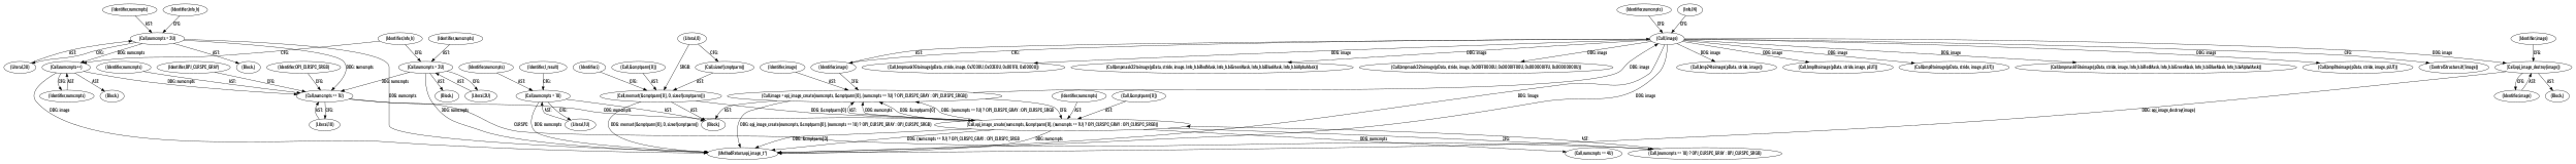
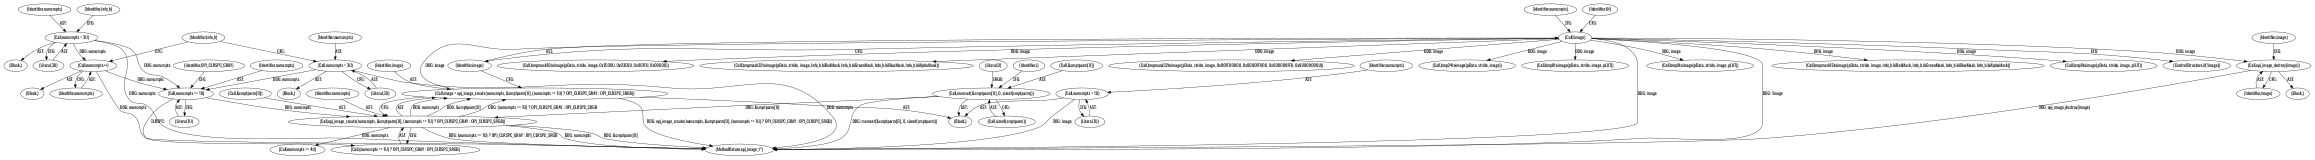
  digraph {
    fontname=Oswald
    node [fontname=Oswald]
    edge [fontname=Oswald]
    n1 [label="(Call,opj_image_destroy(image))"]
    n2 [label="(MethodReturn,opj_image_t*)"]
    n3 [label="(Identifier,image)"]
    n4 [label="(Block,)"]
    n5 [label="(Call,!image)"]
    n6 [label="(Call,bmp24toimage(pData, stride, image))"]
    n7 [label="(Call,bmp8toimage(pData, stride, image, pLUT))"]
    n8 [label="(Call,bmp8toimage(pData, stride, image, pLUT))"]
    n9 [label="(Call,bmpmask16toimage(pData, stride, image, Info_h.biRedMask, Info_h.biGreenMask, Info_h.biBlueMask, Info_h.biAlphaMask))"]
    n10 [label="(Call,bmp8toimage(pData, stride, image, pLUT))"]
    n11 [label="(ControlStructure,if(!image))"]
    n12 [label="(Identifier,image)"]
    n13 [label="(Call,bmpmask16toimage(pData, stride, image, 0x7C00U, 0x03E0U, 0x001FU, 0x0000U))"]
    n14 [label="(Call,bmpmask32toimage(pData, stride, image, Info_h.biRedMask, Info_h.biGreenMask, Info_h.biBlueMask, Info_h.biAlphaMask))"]
    n15 [label="(Call,bmpmask32toimage(pData, stride, image, 0x00FF0000U, 0x0000FF00U, 0x000000FFU, 0x00000000U))"]
    n16 [label="(Call,image = opj_image_create(numcmpts, &cmptparm[0], (numcmpts == 1U) ? OPJ_CLRSPC_GRAY : OPJ_CLRSPC_SRGB))"]
    n17 [label="(Call,opj_image_create(numcmpts, &cmptparm[0], (numcmpts == 1U) ? OPJ_CLRSPC_GRAY : OPJ_CLRSPC_SRGB))"]
    n18 [label="(Block,)"]
    n19 [label="(Call,(numcmpts == 1U) ? OPJ_CLRSPC_GRAY : OPJ_CLRSPC_SRGB)"]
    n20 [label="(Call,numcmpts == 4U)"]
    n21 [label="(Call,numcmpts == 1U)"]
    n22 [label="(Literal,1U)"]
    n23 [label="(Call,numcmpts = 1U)"]
    n24 [label="(Literal,1U)"]
    n25 [label="(Call,numcmpts++)"]
    n26 [label="(Identifier,numcmpts)"]
    n27 [label="(Block,)"]
    n28 [label="(Call,numcmpts = 3U)"]
    n29 [label="(Literal,3U)"]
    n30 [label="(Block,)"]
    n31 [label="(Call,numcmpts = 3U)"]
    n32 [label="(Block,)"]
    n33 [label="(Literal,3U)"]
    n34 [label="(Call,memset(&cmptparm[0], 0, sizeof(cmptparm)))"]
    n35 [label="(Call,sizeof(cmptparm))"]
    n36 [label="(Identifier,i)"]
    n37 [label="(Identifier,numcmpts)"]
    n38 [label="(Identifier,numcmpts)"]
    n39 [label="(Identifier,numcmpts)"]
    n40 [label="(Identifier,image)"]
    n41 [label="(Identifier,numcmpts)"]
    n42 [label="(Identifier,OPJ_CLRSPC_GRAY)"]
-   n43 [label="(Info,IN)"]
-   n44 [label="(Identifier,OPJ_CLRSPC_SRGB)"]
+   n43 [label="(Identifier,IN)"]
    n45 [label="(Identifier,numcmpts)"]
    n46 [label="(Identifier,image)"]
    n47 [label="(Identifier,Info_h)"]
    n48 [label="(Identifier,numcmpts)"]
    n49 [label="(Call,&cmptparm[0])"]
-   n50 [label="(Identifier,l_result)"]
    n51 [label="(Call,&cmptparm[0])"]
    n52 [label="(Literal,0)"]
    n53 [label="(Identifier,Info_h)"]
    n1 -> n2 [label="DDG: opj_image_destroy(image)"]
    n1 -> n3 [label="CFG: "]
    n1 -> n4 [label="AST: "]
    n3 -> n1 [label="AST: "]
    n5 -> n1 [label="DDG: image"]
    n5 -> n2 [label="DDG: !image"]
    n5 -> n2 [label="DDG: image"]
    n5 -> n6 [label="DDG: image"]
    n5 -> n7 [label="DDG: image"]
    n5 -> n8 [label="DDG: image"]
    n5 -> n9 [label="DDG: image"]
    n5 -> n10 [label="DDG: image"]
    n5 -> n11 [label="CFG: "]
    n5 -> n12 [label="CFG: "]
    n5 -> n13 [label="DDG: image"]
    n5 -> n14 [label="DDG: image"]
    n5 -> n15 [label="DDG: image"]
    n12 -> n5 [label="AST: "]
    n12 -> n16 [label="CFG: "]
    n16 -> n2 [label="DDG: opj_image_create(numcmpts, &cmptparm[0], (numcmpts == 1U) ? OPJ_CLRSPC_GRAY : OPJ_CLRSPC_SRGB)"]
    n16 -> n5 [label="DDG: image"]
    n16 -> n17 [label="CFG: "]
    n16 -> n18 [label="AST: "]
    n17 -> n2 [label="DDG: &cmptparm[0]"]
    n17 -> n2 [label="DDG: (numcmpts == 1U) ? OPJ_CLRSPC_GRAY : OPJ_CLRSPC_SRGB"]
    n17 -> n2 [label="DDG: numcmpts"]
    n17 -> n16 [label="AST: "]
    n17 -> n16 [label="DDG: numcmpts"]
    n17 -> n16 [label="DDG: &cmptparm[0]"]
    n17 -> n16 [label="DDG: (numcmpts == 1U) ? OPJ_CLRSPC_GRAY : OPJ_CLRSPC_SRGB"]
    n17 -> n19 [label="CFG: "]
    n17 -> n20 [label="DDG: numcmpts"]
    n19 -> n17 [label="AST: "]
    n21 -> n17 [label="DDG: numcmpts"]
    n21 -> n19 [label="CLRSPC: "]
    n21 -> n22 [label="CFG: "]
    n22 -> n21 [label="AST: "]
-   n23 -> n2 [label="DDG: numcmpts"]
+   n23 -> n2 [label="DDG: image"]
    n23 -> n18 [label="AST: "]
    n23 -> n24 [label="CFG: "]
    n24 -> n23 [label="AST: "]
-   n25 -> n2 [label="DDG: image"]
+   n25 -> n2 [label="DDG: numcmpts"]
    n25 -> n21 [label="DDG: numcmpts"]
    n25 -> n26 [label="CFG: "]
    n25 -> n27 [label="AST: "]
    n26 -> n25 [label="AST: "]
    n28 -> n2 [label="DDG: numcmpts"]
    n28 -> n21 [label="DDG: numcmpts"]
    n28 -> n25 [label="DDG: numcmpts"]
    n28 -> n29 [label="CFG: "]
    n28 -> n30 [label="AST: "]
    n29 -> n28 [label="AST: "]
    n31 -> n2 [label="DDG: numcmpts"]
    n31 -> n21 [label="DDG: numcmpts"]
    n31 -> n32 [label="AST: "]
    n31 -> n33 [label="CFG: "]
    n33 -> n31 [label="AST: "]
    n34 -> n2 [label="DDG: memset(&cmptparm[0], 0, sizeof(cmptparm))"]
    n34 -> n17 [label="DDG: &cmptparm[0]"]
    n34 -> n18 [label="AST: "]
-   n52 -> n35 [label="CFG: "]
+   n34 -> n35 [label="CFG: "]
    n35 -> n34 [label="AST: "]
    n36 -> n34 [label="CFG: "]
    n37 -> n21 [label="AST: "]
    n38 -> n31 [label="AST: "]
    n39 -> n28 [label="AST: "]
    n40 -> n1 [label="CFG: "]
    n41 -> n5 [label="CFG: "]
    n42 -> n21 [label="CFG: "]
    n43 -> n5 [label="CFG: "]
-   n44 -> n21 [label="CFG: "]
    n45 -> n23 [label="AST: "]
    n46 -> n16 [label="AST: "]
    n47 -> n28 [label="CFG: "]
    n48 -> n17 [label="AST: "]
    n49 -> n34 [label="AST: "]
-   n50 -> n23 [label="CFG: "]
    n51 -> n17 [label="AST: "]
    n52 -> n34 [label="SRGB: "]
    n53 -> n25 [label="CFG: "]
    n53 -> n31 [label="CFG: "]
  }
